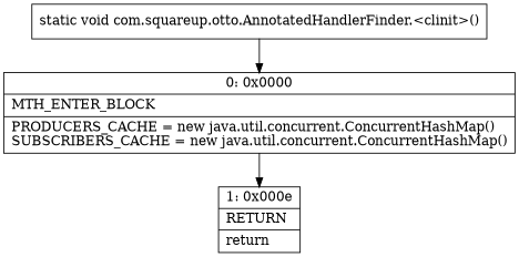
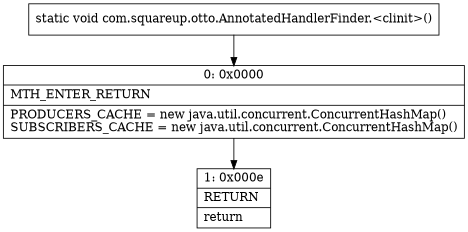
  digraph {
    node [shape=record]
-   n1 [label="{0\:\ 0x0000|MTH_ENTER_BLOCK\l|PRODUCERS_CACHE = new java.util.concurrent.ConcurrentHashMap()\lSUBSCRIBERS_CACHE = new java.util.concurrent.ConcurrentHashMap()\l}"]
+   n1 [label="{0\:\ 0x0000|MTH_ENTER_RETURN\l|PRODUCERS_CACHE = new java.util.concurrent.ConcurrentHashMap()\lSUBSCRIBERS_CACHE = new java.util.concurrent.ConcurrentHashMap()\l}"]
    n2 [label="{1\:\ 0x000e|RETURN\l|return\l}"]
    n3 [label="{static void com.squareup.otto.AnnotatedHandlerFinder.\<clinit\>() }"]
    n1 -> n2
    n3 -> n1
  }
